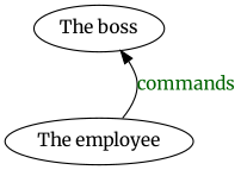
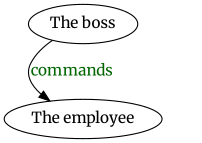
  digraph {
    fontname=Merriweather
    node [fontname=Merriweather]
    n1 [label="The boss"]
    n2 [label="The employee"]
-   n2 -> n1 [fontcolor=darkgreen label=commands fontname=Merriweather]
+   n1 -> n2 [fontcolor=darkgreen label=commands fontname=Merriweather]
  }
